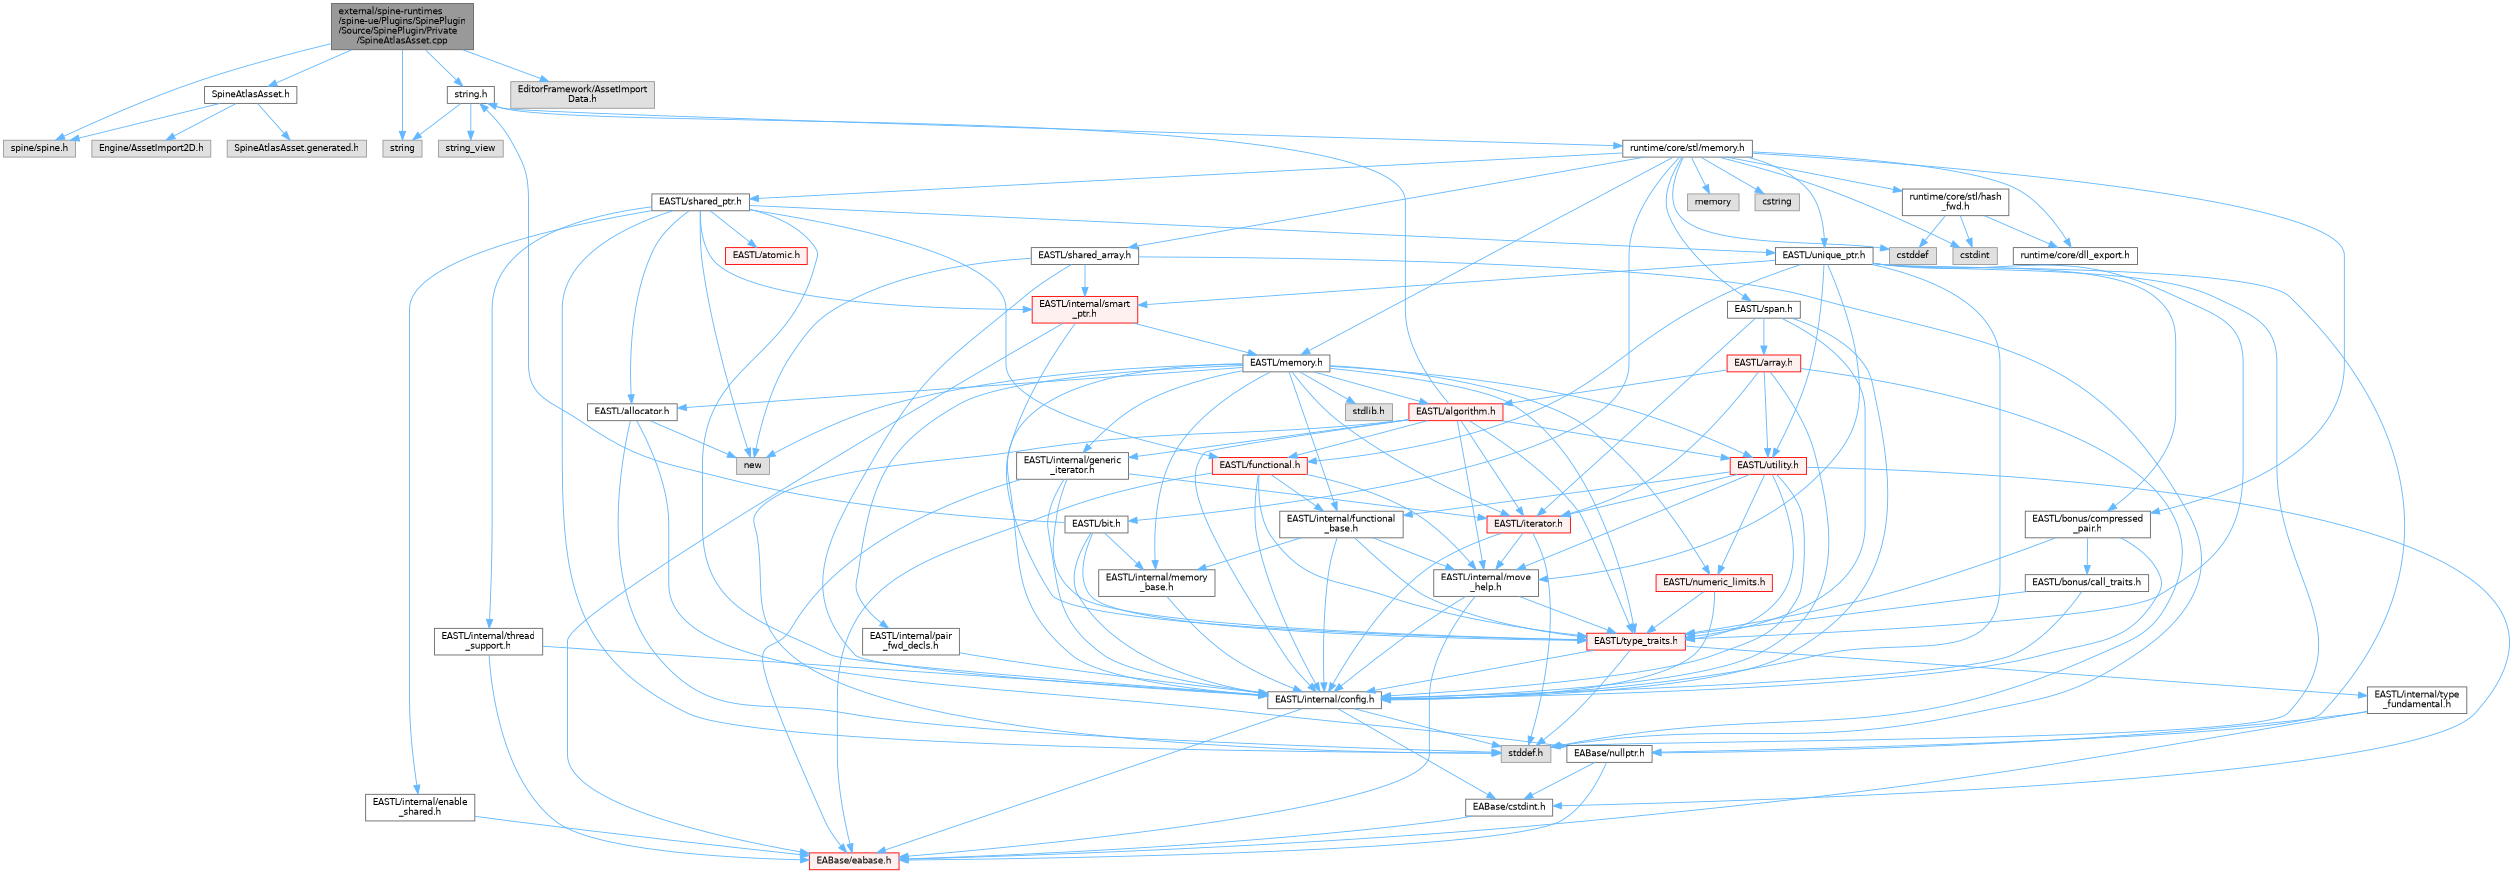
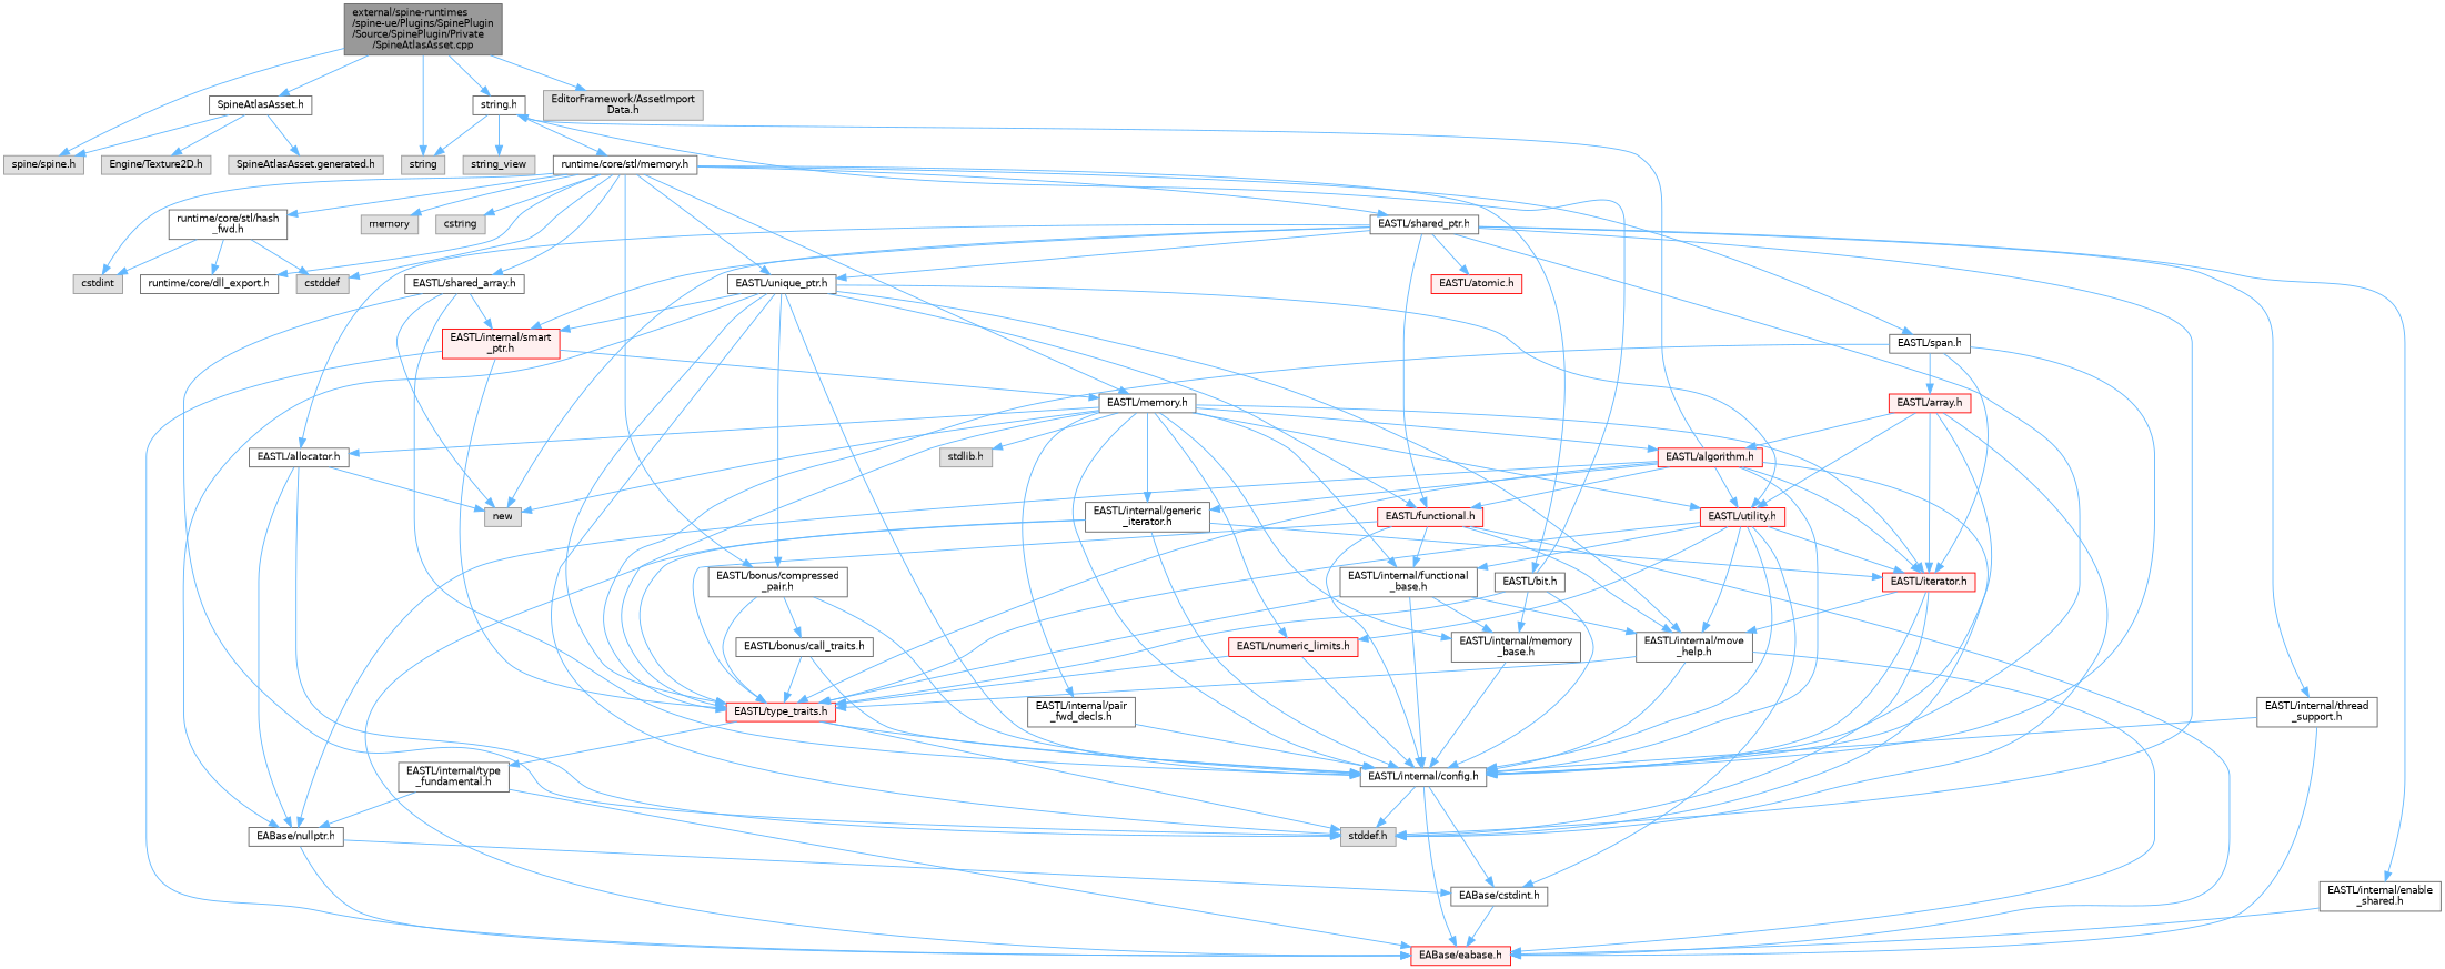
  digraph {
    node [color=grey40 fillcolor=white fontname=Helvetica fontsize=10 shape=box style=filled]
    edge [color=steelblue1 fontname=Helvetica fontsize=10 labelfontname=Helvetica labelfontsize=10 style=solid]
    n1 [color=gray40 fillcolor=grey60 fontcolor=black height=0.2 label="external/spine-runtimes\l/spine-ue/Plugins/SpinePlugin\l/Source/SpinePlugin/Private\l/SpineAtlasAsset.cpp" width=0.4]
    n2 [height=0.2 label="SpineAtlasAsset.h" width=0.4]
    n3 [color=grey60 fillcolor="#E0E0E0" height=0.2 label="spine/spine.h" width=0.4]
    n4 [height=0.2 label="string.h" width=0.4]
    n5 [color=grey60 fillcolor="#E0E0E0" height=0.2 label=string width=0.4]
    n6 [color=grey60 fillcolor="#E0E0E0" height=0.2 label="EditorFramework/AssetImport\lData.h" width=0.4]
-   n7 [color=grey60 fillcolor="#E0E0E0" height=0.2 label="Engine/AssetImport2D.h" width=0.4]
+   n7 [color=grey60 fillcolor="#E0E0E0" height=0.2 label="Engine/Texture2D.h" width=0.4]
    n8 [color=grey60 fillcolor="#E0E0E0" height=0.2 label="SpineAtlasAsset.generated.h" width=0.4]
    n9 [color=grey60 fillcolor="#E0E0E0" height=0.2 label=string_view width=0.4]
    n10 [height=0.2 label="runtime/core/stl/memory.h" width=0.4]
    n11 [color=grey60 fillcolor="#E0E0E0" height=0.2 label=cstddef width=0.4]
    n12 [color=grey60 fillcolor="#E0E0E0" height=0.2 label=cstdint width=0.4]
    n13 [color=grey60 fillcolor="#E0E0E0" height=0.2 label=memory width=0.4]
    n14 [color=grey60 fillcolor="#E0E0E0" height=0.2 label=cstring width=0.4]
    n15 [height=0.2 label="EASTL/bit.h" width=0.4]
    n16 [height=0.2 label="EASTL/memory.h" width=0.4]
    n17 [height=0.2 label="EASTL/shared_array.h" width=0.4]
    n18 [height=0.2 label="EASTL/unique_ptr.h" width=0.4]
    n19 [height=0.2 label="EASTL/bonus/compressed\l_pair.h" width=0.4]
    n20 [height=0.2 label="EASTL/shared_ptr.h" width=0.4]
    n21 [height=0.2 label="EASTL/span.h" width=0.4]
    n22 [height=0.2 label="runtime/core/dll_export.h" width=0.4]
    n23 [height=0.2 label="runtime/core/stl/hash\l_fwd.h" width=0.4]
    n24 [height=0.2 label="EASTL/internal/config.h" width=0.4]
    n25 [height=0.2 label="EASTL/internal/memory\l_base.h" width=0.4]
    n26 [color=red fillcolor="#FFF0F0" height=0.2 label="EASTL/type_traits.h" width=0.4]
    n27 [height=0.2 label="EASTL/internal/generic\l_iterator.h" width=0.4]
    n28 [color=red fillcolor="#FFF0F0" height=0.2 label="EASTL/iterator.h" width=0.4]
    n29 [height=0.2 label="EASTL/internal/pair\l_fwd_decls.h" width=0.4]
    n30 [height=0.2 label="EASTL/internal/functional\l_base.h" width=0.4]
    n31 [color=red fillcolor="#FFF0F0" height=0.2 label="EASTL/algorithm.h" width=0.4]
    n32 [color=red fillcolor="#FFF0F0" height=0.2 label="EASTL/utility.h" width=0.4]
    n33 [color=red fillcolor="#FFF0F0" height=0.2 label="EASTL/numeric_limits.h" width=0.4]
    n34 [height=0.2 label="EASTL/allocator.h" width=0.4]
    n35 [color=grey60 fillcolor="#E0E0E0" height=0.2 label=new width=0.4]
    n36 [color=grey60 fillcolor="#E0E0E0" height=0.2 label="stdlib.h" width=0.4]
    n37 [color=grey60 fillcolor="#E0E0E0" height=0.2 label="stddef.h" width=0.4]
    n38 [color=red fillcolor="#FFF0F0" height=0.2 label="EASTL/internal/smart\l_ptr.h" width=0.4]
    n39 [height=0.2 label="EABase/nullptr.h" width=0.4]
    n40 [height=0.2 label="EASTL/internal/move\l_help.h" width=0.4]
    n41 [color=red fillcolor="#FFF0F0" height=0.2 label="EASTL/functional.h" width=0.4]
    n42 [height=0.2 label="EASTL/bonus/call_traits.h" width=0.4]
    n43 [height=0.2 label="EASTL/internal/thread\l_support.h" width=0.4]
    n44 [color=red fillcolor="#FFF0F0" height=0.2 label="EASTL/atomic.h" width=0.4]
    n45 [height=0.2 label="EASTL/internal/enable\l_shared.h" width=0.4]
    n46 [color=red fillcolor="#FFF0F0" height=0.2 label="EASTL/array.h" width=0.4]
    n47 [color=red fillcolor="#FFF0F0" height=0.2 label="EABase/eabase.h" width=0.4]
    n48 [height=0.2 label="EABase/cstdint.h" width=0.4]
    n49 [height=0.2 label="EASTL/internal/type\l_fundamental.h" width=0.4]
    n1 -> n2
    n1 -> n3
    n1 -> n4
    n1 -> n5
    n1 -> n6
    n2 -> n3
    n2 -> n7
    n2 -> n8
    n4 -> n5
    n4 -> n9
    n4 -> n10
    n10 -> n11
    n10 -> n12
    n10 -> n13
    n10 -> n14
    n10 -> n15
    n10 -> n16
    n10 -> n17
    n10 -> n18
    n10 -> n19
    n10 -> n20
    n10 -> n21
    n10 -> n22
    n10 -> n23
    n15 -> n4
    n15 -> n24
    n15 -> n25
    n15 -> n26
    n16 -> n24
    n16 -> n25
    n16 -> n26
    n16 -> n27
    n16 -> n28
    n16 -> n29
    n16 -> n30
    n16 -> n31
    n16 -> n32
    n16 -> n33
    n16 -> n34
    n16 -> n35
    n16 -> n36
    n17 -> n24
    n17 -> n35
    n17 -> n37
    n17 -> n38
    n18 -> n19
    n18 -> n24
    n18 -> n26
    n18 -> n32
    n18 -> n37
    n18 -> n38
    n18 -> n39
    n18 -> n40
    n18 -> n41
    n19 -> n24
    n19 -> n26
    n19 -> n42
    n20 -> n18
    n20 -> n24
    n20 -> n34
    n20 -> n35
    n20 -> n37
    n20 -> n38
    n20 -> n41
    n20 -> n43
    n20 -> n44
    n20 -> n45
    n21 -> n24
    n21 -> n26
    n21 -> n28
    n21 -> n46
    n23 -> n11
    n23 -> n12
    n23 -> n22
    n24 -> n37
    n24 -> n47
    n24 -> n48
    n25 -> n24
    n26 -> n24
    n26 -> n37
    n26 -> n49
    n27 -> n24
    n27 -> n26
    n27 -> n28
    n27 -> n47
    n28 -> n24
    n28 -> n37
    n28 -> n40
    n29 -> n24
    n30 -> n24
    n30 -> n25
    n30 -> n26
    n30 -> n40
    n31 -> n4
    n31 -> n24
    n31 -> n26
    n31 -> n27
    n31 -> n28
    n31 -> n32
    n31 -> n37
-   n31 -> n40
+   n31 -> n39
    n31 -> n41
    n32 -> n24
    n32 -> n26
    n32 -> n28
    n32 -> n30
    n32 -> n33
    n32 -> n40
    n32 -> n48
    n33 -> n24
    n33 -> n26
    n34 -> n35
    n34 -> n37
    n34 -> n39
    n38 -> n16
    n38 -> n26
    n38 -> n47
    n39 -> n47
    n39 -> n48
    n40 -> n24
    n40 -> n26
    n40 -> n47
    n41 -> n24
    n41 -> n26
    n41 -> n30
    n41 -> n40
    n41 -> n47
    n42 -> n24
    n42 -> n26
    n43 -> n24
    n43 -> n47
    n45 -> n47
    n46 -> n24
    n46 -> n28
    n46 -> n31
    n46 -> n32
    n46 -> n37
    n48 -> n47
    n49 -> n39
    n49 -> n47
  }
